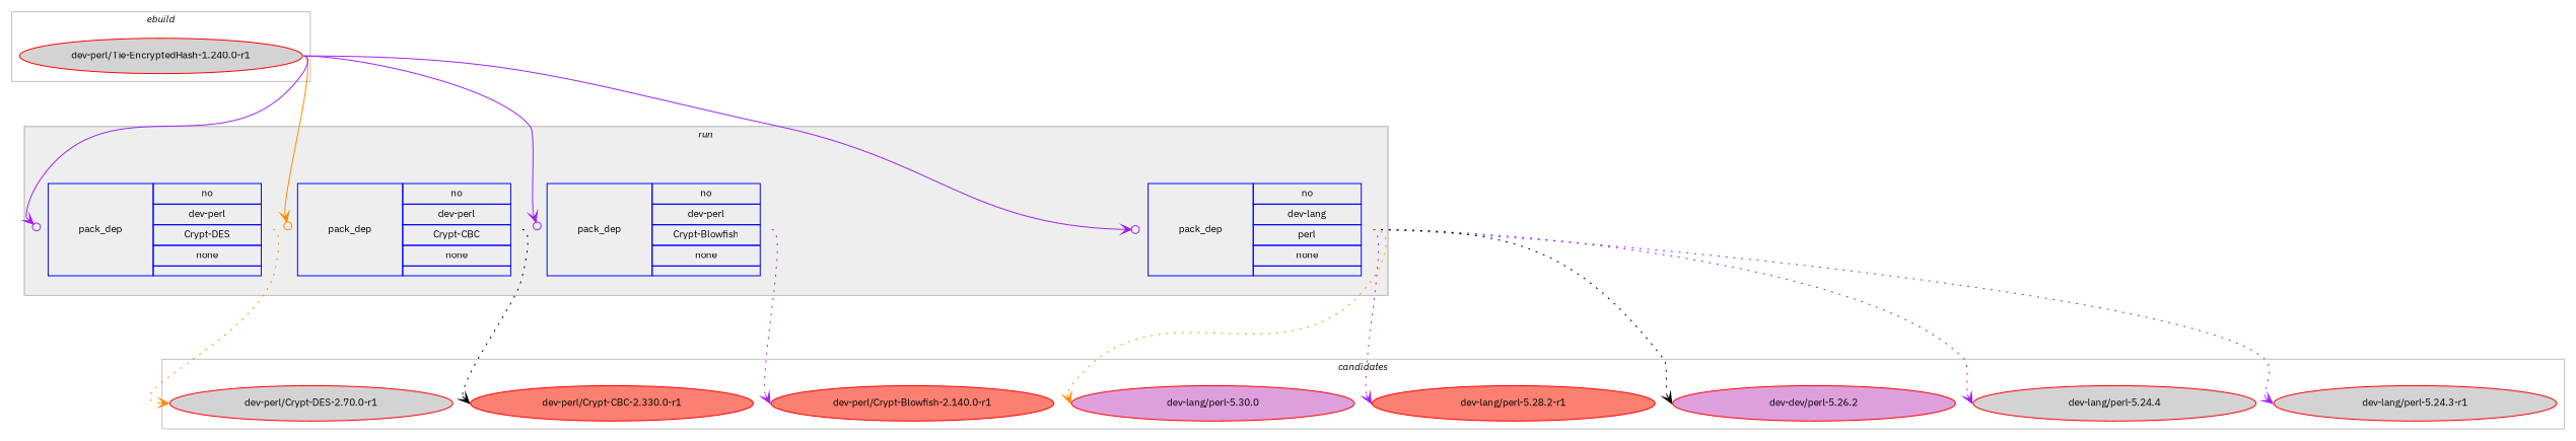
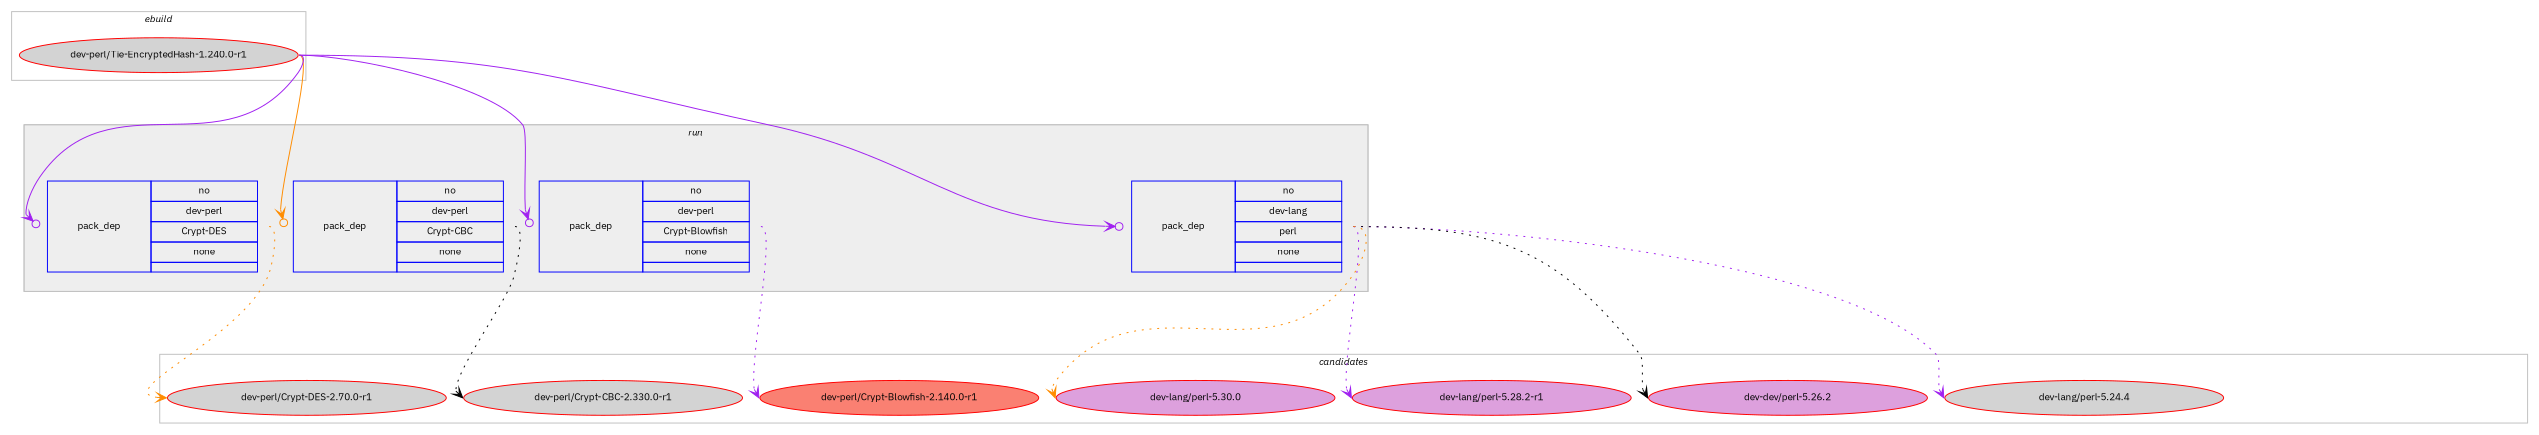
  digraph {
    compound=true
    concentrate=true
    fontname="IBM Plex Sans"
    fontsize=10
    newrank=true
    rankdir=TB
    ranksep=1.5
    node [color=red fontname="IBM Plex Sans" fontsize=10 style=filled]
    edge [arrowhead=vee color=purple fontname="IBM Plex Sans" headport=w style=dotted tailport=e weight=100]
    n1 [fillcolor=lightgrey label="dev-perl/Tie-EncryptedHash-1.240.0-r1" width=4]
    n2 [color=blue label=<<TABLE BORDER="0" CELLBORDER="1" CELLSPACING="0" CELLPADDING="4" WIDTH="220"><TR><TD ROWSPAN="6" CELLPADDING="30">pack_dep</TD></TR><TR><TD WIDTH="110">no</TD></TR><TR><TD>dev-lang</TD></TR><TR><TD>perl</TD></TR><TR><TD>none</TD></TR><TR><TD></TD></TR></TABLE>> shape=none style=""]
    n3 [color=blue label=<<TABLE BORDER="0" CELLBORDER="1" CELLSPACING="0" CELLPADDING="4" WIDTH="220"><TR><TD ROWSPAN="6" CELLPADDING="30">pack_dep</TD></TR><TR><TD WIDTH="110">no</TD></TR><TR><TD>dev-perl</TD></TR><TR><TD>Crypt-Blowfish</TD></TR><TR><TD>none</TD></TR><TR><TD></TD></TR></TABLE>> shape=none style=""]
    n4 [color=blue label=<<TABLE BORDER="0" CELLBORDER="1" CELLSPACING="0" CELLPADDING="4" WIDTH="220"><TR><TD ROWSPAN="6" CELLPADDING="30">pack_dep</TD></TR><TR><TD WIDTH="110">no</TD></TR><TR><TD>dev-perl</TD></TR><TR><TD>Crypt-CBC</TD></TR><TR><TD>none</TD></TR><TR><TD></TD></TR></TABLE>> shape=none style=""]
    n5 [color=blue label=<<TABLE BORDER="0" CELLBORDER="1" CELLSPACING="0" CELLPADDING="4" WIDTH="220"><TR><TD ROWSPAN="6" CELLPADDING="30">pack_dep</TD></TR><TR><TD WIDTH="110">no</TD></TR><TR><TD>dev-perl</TD></TR><TR><TD>Crypt-DES</TD></TR><TR><TD>none</TD></TR><TR><TD></TD></TR></TABLE>> shape=none style=""]
-   n6 [fillcolor=lightgrey label="dev-lang/perl-5.24.3-r1" width=4]
    n7 [fillcolor=lightgrey label="dev-lang/perl-5.24.4" width=4]
    n8 [fillcolor=plum label="dev-dev/perl-5.26.2" width=4]
-   n9 [fillcolor=salmon label="dev-lang/perl-5.28.2-r1" width=4]
+   n9 [fillcolor=plum label="dev-lang/perl-5.28.2-r1" width=4]
    n10 [fillcolor=plum label="dev-lang/perl-5.30.0" width=4]
    n11 [fillcolor=salmon label="dev-perl/Crypt-Blowfish-2.140.0-r1" width=4]
-   n12 [fillcolor=salmon label="dev-perl/Crypt-CBC-2.330.0-r1" width=4]
+   n12 [fillcolor=lightgrey label="dev-perl/Crypt-CBC-2.330.0-r1" width=4]
    n13 [fillcolor=lightgrey label="dev-perl/Crypt-DES-2.70.0-r1" width=4]
    subgraph cluster_1 {
      color=gray
      label=<<i>ebuild</i>>
      rank=same
      n1
    }
    subgraph cluster_2 {
      color=gray
      label=<<i>dependencies</i>>
      subgraph cluster_3 {
        color=gray
        fillcolor="#eeeeee"
        label=<<i>compile</i>>
        style=filled
      }
      subgraph cluster_4 {
        color=gray
        fillcolor="#eeeeee"
        label=<<i>compile and run</i>>
        style=filled
        subgraph sub_5 {
          color=gray
          fillcolor="#eeeeee"
          label=<<i>compile and run</i>>
          style=filled
          n2
        }
        subgraph sub_6 {
          color=gray
          fillcolor="#eeeeee"
          label=<<i>compile and run</i>>
          style=filled
          n3
        }
        subgraph sub_7 {
          color=gray
          fillcolor="#eeeeee"
          label=<<i>compile and run</i>>
          style=filled
          n4
        }
        subgraph sub_8 {
          color=gray
          fillcolor="#eeeeee"
          label=<<i>compile and run</i>>
          style=filled
          n5
        }
      }
      subgraph cluster_9 {
        color=gray
        fillcolor="#eeeeee"
        label=<<i>run</i>>
        style=filled
      }
    }
    subgraph cluster_10 {
      color=gray
      label=<<i>candidates</i>>
      rank=same
      subgraph sub_11 {
        color=black
        label=<<i>candidates</i>>
        nodesep=1
        rank=same
-       n6
        n7
        n8
        n9
        n10
      }
      subgraph sub_12 {
        color=black
        label=<<i>candidates</i>>
        nodesep=1
        rank=same
        n11
      }
      subgraph sub_13 {
        color=black
        label=<<i>candidates</i>>
        nodesep=1
        rank=same
        n12
      }
      subgraph sub_14 {
        color=black
        label=<<i>candidates</i>>
        nodesep=1
        rank=same
        n13
      }
    }
    n1 -> n2 [arrowhead=odotvee style=solid weight=20]
    n1 -> n3 [arrowhead=odotvee style=solid weight=20]
    n1 -> n4 [arrowhead=odotvee color=darkorange style=solid weight=20]
    n1 -> n5 [arrowhead=odotvee style=solid weight=20]
-   n2 -> n6
    n2 -> n7
    n2 -> n8 [color=black]
    n2 -> n9
    n2 -> n10 [color=darkorange]
    n3 -> n11
    n4 -> n12 [color=black]
    n5 -> n13 [color=darkorange]
  }
